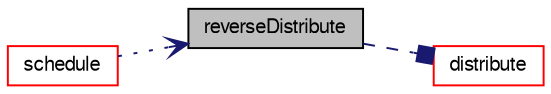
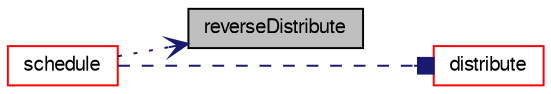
  digraph {
    rankdir=LR
    node [color=red fontname=FreeSans fontsize=10 shape=record]
    edge [color=midnightblue fontname=FreeSans fontsize=10 labelfontname=FreeSans labelfontsize=10]
    n1 [color=black fillcolor=grey75 fontcolor=black height=0.2 label=reverseDistribute style=filled width=0.4]
    n2 [height=0.2 label=distribute width=0.4]
    n3 [height=0.2 label=schedule width=0.4]
-   n1 -> n2 [arrowhead=box style=dashed]
+   n3 -> n2 [arrowhead=box style=dashed]
    n3 -> n1 [arrowhead=vee style=dotted]
  }
